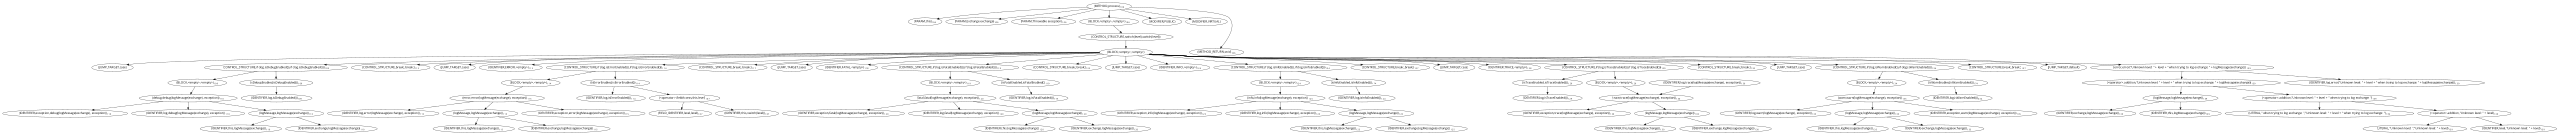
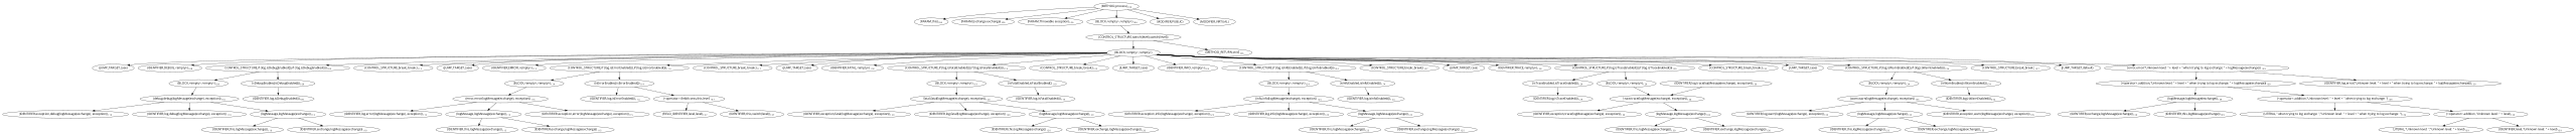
  digraph {
    fontname="Open Sans"
    node [fontname="Open Sans"]
    edge [fontname="Open Sans"]
    n1 [label=<(METHOD,process)<SUB>106</SUB>>]
    n2 [label=<(PARAM,this)<SUB>106</SUB>>]
    n3 [label=<(PARAM,Exchange exchange)<SUB>106</SUB>>]
    n4 [label=<(PARAM,Throwable exception)<SUB>106</SUB>>]
    n5 [label=<(BLOCK,&lt;empty&gt;,&lt;empty&gt;)<SUB>106</SUB>>]
    n6 [label=<(MODIFIER,PUBLIC)>]
    n7 [label=<(MODIFIER,VIRTUAL)>]
    n8 [label=<(METHOD_RETURN,void)<SUB>106</SUB>>]
    n9 [label=<(CONTROL_STRUCTURE,switch(level),switch(level))>]
    n10 [label=<(BLOCK,&lt;empty&gt;,&lt;empty&gt;)>]
    n11 [label=<(&lt;operator&gt;.fieldAccess,this.level)<SUB>107</SUB>>]
    n12 [label=<(IDENTIFIER,this,switch(level))<SUB>107</SUB>>]
    n13 [label=<(FIELD_IDENTIFIER,level,level)<SUB>107</SUB>>]
    n14 [label=<(JUMP_TARGET,case)>]
+   n15 [label=<(IDENTIFIER,DEBUG,&lt;empty&gt;)<SUB>108</SUB>>]
    n16 [label=<(CONTROL_STRUCTURE,if (log.isDebugEnabled()),if (log.isDebugEnabled()))<SUB>109</SUB>>]
    n17 [label=<(CONTROL_STRUCTURE,break;,break;)<SUB>112</SUB>>]
    n18 [label=<(JUMP_TARGET,case)>]
    n19 [label=<(IDENTIFIER,ERROR,&lt;empty&gt;)<SUB>113</SUB>>]
    n20 [label=<(CONTROL_STRUCTURE,if (log.isErrorEnabled()),if (log.isErrorEnabled()))<SUB>114</SUB>>]
    n21 [label=<(CONTROL_STRUCTURE,break;,break;)<SUB>117</SUB>>]
    n22 [label=<(JUMP_TARGET,case)>]
    n23 [label=<(IDENTIFIER,FATAL,&lt;empty&gt;)<SUB>118</SUB>>]
    n24 [label=<(CONTROL_STRUCTURE,if (log.isFatalEnabled()),if (log.isFatalEnabled()))<SUB>119</SUB>>]
    n25 [label=<(CONTROL_STRUCTURE,break;,break;)<SUB>122</SUB>>]
    n26 [label=<(JUMP_TARGET,case)>]
    n27 [label=<(IDENTIFIER,INFO,&lt;empty&gt;)<SUB>124</SUB>>]
    n28 [label=<(CONTROL_STRUCTURE,if (log.isInfoEnabled()),if (log.isInfoEnabled()))<SUB>124</SUB>>]
    n29 [label=<(CONTROL_STRUCTURE,break;,break;)<SUB>127</SUB>>]
    n30 [label=<(JUMP_TARGET,case)>]
    n31 [label=<(IDENTIFIER,TRACE,&lt;empty&gt;)<SUB>128</SUB>>]
    n32 [label=<(CONTROL_STRUCTURE,if (log.isTraceEnabled()),if (log.isTraceEnabled()))<SUB>129</SUB>>]
    n33 [label=<(CONTROL_STRUCTURE,break;,break;)<SUB>132</SUB>>]
    n34 [label=<(JUMP_TARGET,case)>]
    n35 [label=<(CONTROL_STRUCTURE,if (log.isWarnEnabled()),if (log.isWarnEnabled()))<SUB>134</SUB>>]
    n36 [label=<(CONTROL_STRUCTURE,break;,break;)<SUB>137</SUB>>]
    n37 [label=<(JUMP_TARGET,default)>]
    n38 [label=<(error,error(&quot;Unknown level: &quot; + level + &quot; when trying to log exchange: &quot; + logMessage(exchange)))<SUB>139</SUB>>]
    n39 [label=<(isDebugEnabled,isDebugEnabled())<SUB>109</SUB>>]
    n40 [label=<(BLOCK,&lt;empty&gt;,&lt;empty&gt;)<SUB>109</SUB>>]
    n41 [label=<(isErrorEnabled,isErrorEnabled())<SUB>114</SUB>>]
    n42 [label=<(BLOCK,&lt;empty&gt;,&lt;empty&gt;)<SUB>114</SUB>>]
    n43 [label=<(isFatalEnabled,isFatalEnabled())<SUB>119</SUB>>]
    n44 [label=<(BLOCK,&lt;empty&gt;,&lt;empty&gt;)<SUB>119</SUB>>]
    n45 [label=<(isInfoEnabled,isInfoEnabled())<SUB>124</SUB>>]
    n46 [label=<(BLOCK,&lt;empty&gt;,&lt;empty&gt;)<SUB>124</SUB>>]
    n47 [label=<(isTraceEnabled,isTraceEnabled())<SUB>129</SUB>>]
    n48 [label=<(BLOCK,&lt;empty&gt;,&lt;empty&gt;)<SUB>129</SUB>>]
    n49 [label=<(isWarnEnabled,isWarnEnabled())<SUB>174</SUB>>]
    n50 [label=<(BLOCK,&lt;empty&gt;,&lt;empty&gt;)<SUB>134</SUB>>]
    n51 [label=<(IDENTIFIER,log,error(&quot;Unknown level: &quot; + level + &quot; when trying to log exchange: &quot; + logMessage(exchange)))<SUB>139</SUB>>]
    n52 [label=<(&lt;operator&gt;.addition,&quot;Unknown level: &quot; + level + &quot; when trying to log exchange: &quot; + logMessage(exchange))<SUB>139</SUB>>]
    n53 [label=<(IDENTIFIER,log,isDebugEnabled())<SUB>109</SUB>>]
    n54 [label=<(debug,debug(logMessage(exchange), exception))<SUB>110</SUB>>]
    n55 [label=<(IDENTIFIER,log,debug(logMessage(exchange), exception))<SUB>110</SUB>>]
    n56 [label=<(logMessage,logMessage(exchange))<SUB>110</SUB>>]
    n57 [label=<(IDENTIFIER,exception,debug(logMessage(exchange), exception))<SUB>110</SUB>>]
    n58 [label=<(IDENTIFIER,this,logMessage(exchange))<SUB>110</SUB>>]
    n59 [label=<(IDENTIFIER,exchange,logMessage(exchange))<SUB>110</SUB>>]
    n60 [label=<(IDENTIFIER,log,isErrorEnabled())<SUB>114</SUB>>]
    n61 [label=<(error,error(logMessage(exchange), exception))<SUB>115</SUB>>]
    n62 [label=<(IDENTIFIER,log,error(logMessage(exchange), exception))<SUB>115</SUB>>]
    n63 [label=<(logMessage,logMessage(exchange))<SUB>115</SUB>>]
    n64 [label=<(IDENTIFIER,exception,error(logMessage(exchange), exception))<SUB>115</SUB>>]
    n65 [label=<(IDENTIFIER,this,logMessage(exchange))<SUB>115</SUB>>]
    n66 [label=<(IDENTIFIER,exchange,logMessage(exchange))<SUB>115</SUB>>]
    n67 [label=<(IDENTIFIER,log,isFatalEnabled())<SUB>119</SUB>>]
    n68 [label=<(fatal,fatal(logMessage(exchange), exception))<SUB>120</SUB>>]
    n69 [label=<(IDENTIFIER,log,fatal(logMessage(exchange), exception))<SUB>120</SUB>>]
    n70 [label=<(logMessage,logMessage(exchange))<SUB>120</SUB>>]
    n71 [label=<(IDENTIFIER,exception,fatal(logMessage(exchange), exception))<SUB>120</SUB>>]
    n72 [label=<(IDENTIFIER,this,logMessage(exchange))<SUB>120</SUB>>]
    n73 [label=<(IDENTIFIER,exchange,logMessage(exchange))<SUB>120</SUB>>]
    n74 [label=<(IDENTIFIER,log,isInfoEnabled())<SUB>124</SUB>>]
    n75 [label=<(info,info(logMessage(exchange), exception))<SUB>125</SUB>>]
    n76 [label=<(IDENTIFIER,log,info(logMessage(exchange), exception))<SUB>125</SUB>>]
    n77 [label=<(logMessage,logMessage(exchange))<SUB>125</SUB>>]
    n78 [label=<(IDENTIFIER,exception,info(logMessage(exchange), exception))<SUB>125</SUB>>]
    n79 [label=<(IDENTIFIER,this,logMessage(exchange))<SUB>125</SUB>>]
    n80 [label=<(IDENTIFIER,exchange,logMessage(exchange))<SUB>125</SUB>>]
    n81 [label=<(IDENTIFIER,log,isTraceEnabled())<SUB>129</SUB>>]
    n82 [label=<(trace,trace(logMessage(exchange), exception))<SUB>130</SUB>>]
    n83 [label=<(logMessage,logMessage(exchange))<SUB>130</SUB>>]
    n84 [label=<(IDENTIFIER,exception,trace(logMessage(exchange), exception))<SUB>130</SUB>>]
    n85 [label=<(IDENTIFIER,log,trace(logMessage(exchange), exception))<SUB>130</SUB>>]
    n86 [label=<(IDENTIFIER,this,logMessage(exchange))<SUB>130</SUB>>]
    n87 [label=<(IDENTIFIER,exchange,logMessage(exchange))<SUB>130</SUB>>]
    n88 [label=<(IDENTIFIER,log,isWarnEnabled())<SUB>334</SUB>>]
    n89 [label=<(warn,warn(logMessage(exchange), exception))<SUB>135</SUB>>]
    n90 [label=<(IDENTIFIER,log,warn(logMessage(exchange), exception))<SUB>135</SUB>>]
    n91 [label=<(logMessage,logMessage(exchange))<SUB>135</SUB>>]
    n92 [label=<(IDENTIFIER,exception,warn(logMessage(exchange), exception))<SUB>135</SUB>>]
    n93 [label=<(IDENTIFIER,this,logMessage(exchange))<SUB>135</SUB>>]
    n94 [label=<(IDENTIFIER,exchange,logMessage(exchange))<SUB>135</SUB>>]
    n95 [label=<(&lt;operator&gt;.addition,&quot;Unknown level: &quot; + level + &quot; when trying to log exchange: &quot;)<SUB>139</SUB>>]
    n96 [label=<(logMessage,logMessage(exchange))<SUB>139</SUB>>]
    n97 [label=<(&lt;operator&gt;.addition,&quot;Unknown level: &quot; + level)<SUB>139</SUB>>]
    n98 [label=<(LITERAL,&quot; when trying to log exchange: &quot;,&quot;Unknown level: &quot; + level + &quot; when trying to log exchange: &quot;)<SUB>139</SUB>>]
    n99 [label=<(IDENTIFIER,this,logMessage(exchange))<SUB>139</SUB>>]
    n100 [label=<(IDENTIFIER,exchange,logMessage(exchange))<SUB>139</SUB>>]
    n101 [label=<(LITERAL,&quot;Unknown level: &quot;,&quot;Unknown level: &quot; + level)<SUB>139</SUB>>]
    n102 [label=<(IDENTIFIER,level,&quot;Unknown level: &quot; + level)<SUB>139</SUB>>]
    n1 -> n2
    n1 -> n3
    n1 -> n4
    n1 -> n5
    n1 -> n6
    n1 -> n7
-   n1 -> n8
+   n9 -> n8
    n5 -> n9
    n9 -> n10
    n10 -> n14
+   n10 -> n15
    n10 -> n16
    n10 -> n17
    n10 -> n18
    n10 -> n19
    n10 -> n20
    n10 -> n21
    n10 -> n22
    n10 -> n23
    n10 -> n24
    n10 -> n25
    n10 -> n26
    n10 -> n27
    n10 -> n28
    n10 -> n29
    n10 -> n30
    n10 -> n31
    n10 -> n32
    n10 -> n33
    n10 -> n34
    n10 -> n35
    n10 -> n36
    n10 -> n37
    n10 -> n38
    n11 -> n12
    n11 -> n13
    n16 -> n39
    n16 -> n40
    n20 -> n41
    n20 -> n42
    n24 -> n43
    n24 -> n44
    n28 -> n45
    n28 -> n46
    n32 -> n47
    n32 -> n48
    n35 -> n49
    n35 -> n50
    n38 -> n51
    n38 -> n52
    n39 -> n53
    n40 -> n54
    n41 -> n11
    n41 -> n60
    n42 -> n61
    n43 -> n67
    n44 -> n68
    n45 -> n74
    n46 -> n75
    n47 -> n81
    n48 -> n82
    n49 -> n88
    n50 -> n89
    n52 -> n95
    n52 -> n96
    n54 -> n55
    n54 -> n56
    n54 -> n57
    n56 -> n58
    n56 -> n59
    n61 -> n62
    n61 -> n63
    n61 -> n64
    n63 -> n65
    n63 -> n66
    n68 -> n69
    n68 -> n70
    n68 -> n71
    n70 -> n72
    n70 -> n73
    n75 -> n76
    n75 -> n77
    n75 -> n78
    n77 -> n79
    n77 -> n80
    n82 -> n83
    n82 -> n84
    n83 -> n86
    n83 -> n87
    n85 -> n82
    n89 -> n90
    n89 -> n91
    n89 -> n92
    n91 -> n93
    n91 -> n94
    n95 -> n97
    n95 -> n98
    n96 -> n99
    n96 -> n100
    n97 -> n101
    n97 -> n102
  }
